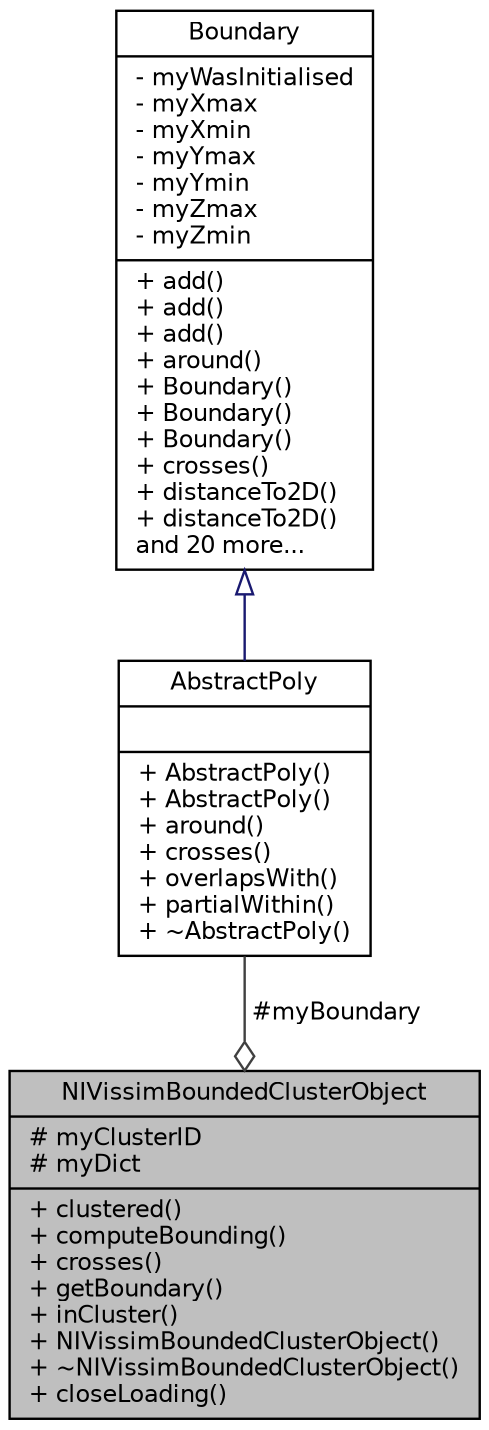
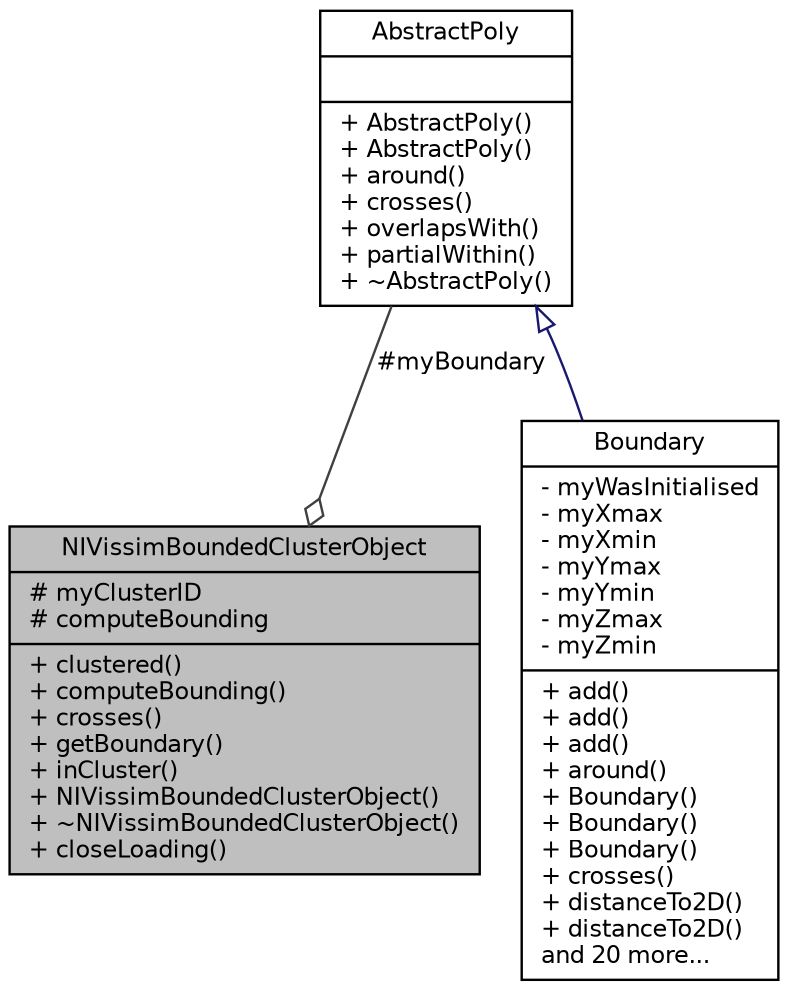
  digraph {
    node [color=black fillcolor=white fontname=Helvetica fontsize=10 shape=record style=filled]
    edge [fontname=Helvetica fontsize=10 labelfontname=Helvetica labelfontsize=10 style=solid]
-   n1 [fillcolor=grey75 fontcolor=black height=0.2 label="{NIVissimBoundedClusterObject\n|# myClusterID\l# myDict\l|+ clustered()\l+ computeBounding()\l+ crosses()\l+ getBoundary()\l+ inCluster()\l+ NIVissimBoundedClusterObject()\l+ ~NIVissimBoundedClusterObject()\l+ closeLoading()\l}" width=0.4]
+   n1 [fillcolor=grey75 fontcolor=black height=0.2 label="{NIVissimBoundedClusterObject\n|# myClusterID\l# computeBounding\l|+ clustered()\l+ computeBounding()\l+ crosses()\l+ getBoundary()\l+ inCluster()\l+ NIVissimBoundedClusterObject()\l+ ~NIVissimBoundedClusterObject()\l+ closeLoading()\l}" width=0.4]
    n2 [height=0.2 label="{Boundary\n|- myWasInitialised\l- myXmax\l- myXmin\l- myYmax\l- myYmin\l- myZmax\l- myZmin\l|+ add()\l+ add()\l+ add()\l+ around()\l+ Boundary()\l+ Boundary()\l+ Boundary()\l+ crosses()\l+ distanceTo2D()\l+ distanceTo2D()\land 20 more...\l}" width=0.4]
    n3 [height=0.2 label="{AbstractPoly\n||+ AbstractPoly()\l+ AbstractPoly()\l+ around()\l+ crosses()\l+ overlapsWith()\l+ partialWithin()\l+ ~AbstractPoly()\l}" width=0.4]
    n3 -> n1 [arrowhead=odiamond color=grey25 label=" #myBoundary"]
-   n2 -> n3 [arrowtail=onormal color=midnightblue dir=back]
+   n3 -> n2 [arrowtail=onormal color=midnightblue dir=back]
  }
